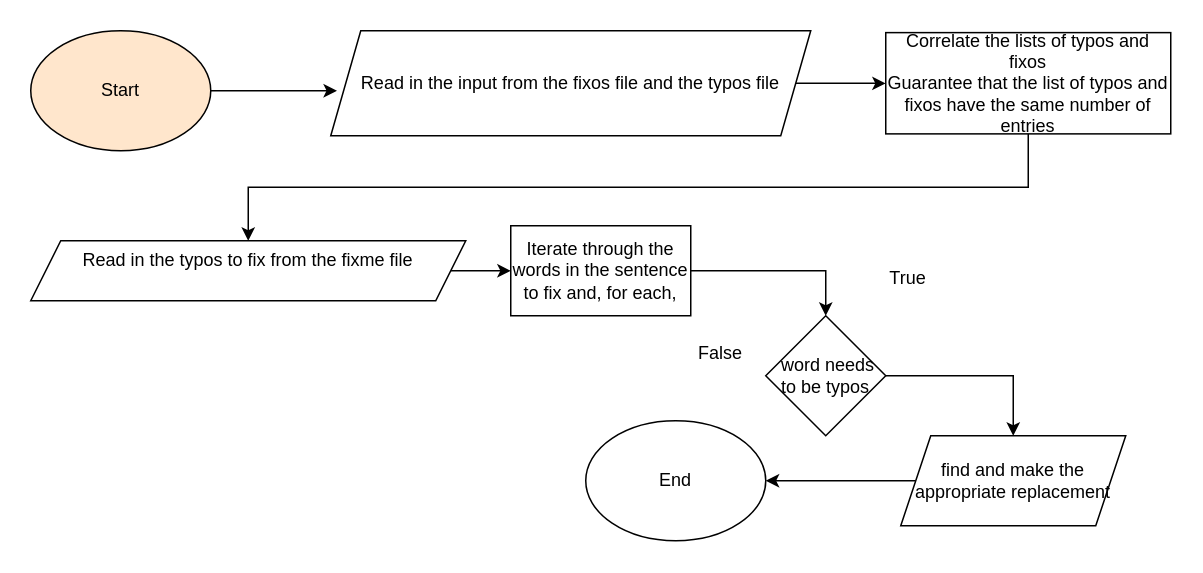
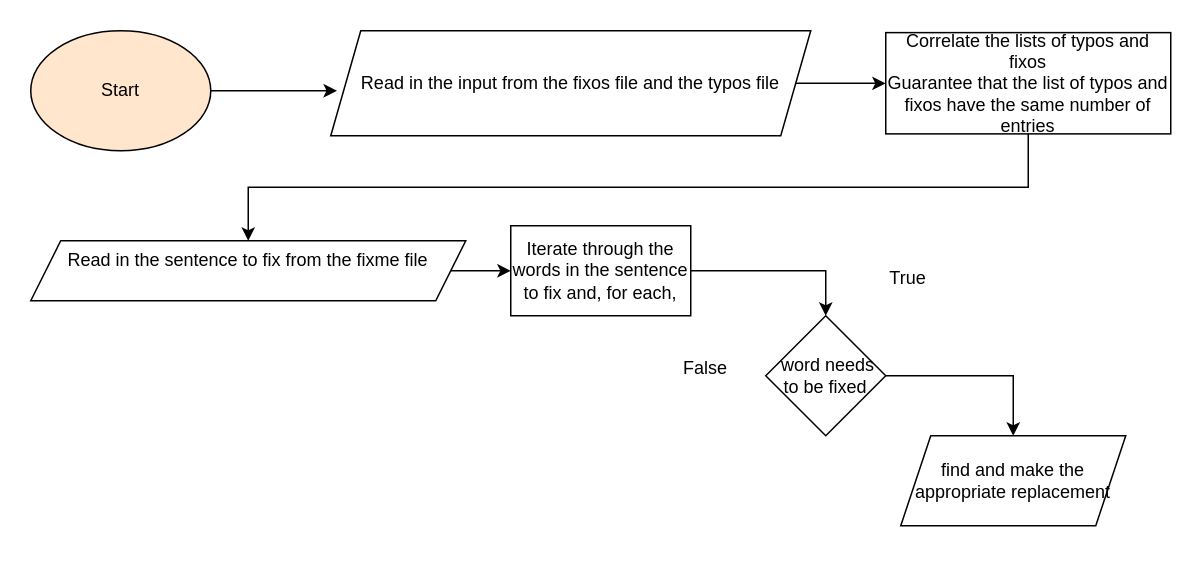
  <mxCell id="0" />
  <mxCell id="1" parent="0" />
  <mxCell id="2" style="edgeStyle=orthogonalEdgeStyle;rounded=0;orthogonalLoop=1;jettySize=auto;html=1;exitX=1;exitY=0.5;exitDx=0;exitDy=0;entryX=0.013;entryY=0.571;entryDx=0;entryDy=0;entryPerimeter=0;" edge="1" parent="1" source="3" target="5"><mxGeometry relative="1" as="geometry" /></mxCell>
  <mxCell id="3" value="Start" style="ellipse;whiteSpace=wrap;html=1;fillColor=#ffe6cc;" vertex="1" parent="1"><mxGeometry y="20" width="120" height="80" as="geometry" x="20" /></mxCell>
  <mxCell id="4" style="edgeStyle=orthogonalEdgeStyle;rounded=0;orthogonalLoop=1;jettySize=auto;html=1;exitX=1;exitY=0.5;exitDx=0;exitDy=0;" edge="1" parent="1" source="5" target="7"><mxGeometry relative="1" as="geometry" /></mxCell>
  <mxCell id="5" value="Read in the input from the fixos file and the typos file" style="shape=parallelogram;perimeter=parallelogramPerimeter;whiteSpace=wrap;html=1;fixedSize=1;" vertex="1" parent="1"><mxGeometry x="220" y="20" width="320" height="70" as="geometry" /></mxCell>
  <mxCell id="6" style="edgeStyle=orthogonalEdgeStyle;rounded=0;orthogonalLoop=1;jettySize=auto;html=1;exitX=0.5;exitY=1;exitDx=0;exitDy=0;" edge="1" parent="1" source="7" target="10"><mxGeometry relative="1" as="geometry" /></mxCell>
  <mxCell id="7" value="Correlate the lists of typos and fixos&lt;br&gt;Guarantee that the list of typos and fixos have the same number of entries&lt;br&gt;" style="rounded=0;whiteSpace=wrap;html=1;" vertex="1" parent="1"><mxGeometry x="590" y="21.25" width="190" height="67.5" as="geometry" /></mxCell>
  <mxCell id="8" style="edgeStyle=orthogonalEdgeStyle;rounded=0;orthogonalLoop=1;jettySize=auto;html=1;exitX=0.5;exitY=1;exitDx=0;exitDy=0;" edge="1" parent="1" source="7" target="7"><mxGeometry relative="1" as="geometry" /></mxCell>
  <mxCell id="9" style="edgeStyle=orthogonalEdgeStyle;rounded=0;orthogonalLoop=1;jettySize=auto;html=1;exitX=1;exitY=0.5;exitDx=0;exitDy=0;entryX=0;entryY=0.5;entryDx=0;entryDy=0;" edge="1" parent="1" source="10" target="12"><mxGeometry relative="1" as="geometry" /></mxCell>
- <mxCell id="10" value="&lt;div&gt;Read in the typos to fix from the fixme file&lt;/div&gt;&lt;div&gt;&lt;br&gt;&lt;/div&gt;" style="shape=parallelogram;perimeter=parallelogramPerimeter;whiteSpace=wrap;html=1;fixedSize=1;" vertex="1" parent="1"><mxGeometry y="160" width="290" height="40" as="geometry" x="20" /></mxCell>
+ <mxCell id="10" value="&lt;div&gt;Read in the sentence to fix from the fixme file&lt;/div&gt;&lt;div&gt;&lt;br&gt;&lt;/div&gt;" style="shape=parallelogram;perimeter=parallelogramPerimeter;whiteSpace=wrap;html=1;fixedSize=1;" vertex="1" parent="1"><mxGeometry y="160" width="290" height="40" as="geometry" x="20" /></mxCell>
  <mxCell id="11" style="edgeStyle=orthogonalEdgeStyle;rounded=0;orthogonalLoop=1;jettySize=auto;html=1;exitX=1;exitY=0.5;exitDx=0;exitDy=0;entryX=0.5;entryY=0;entryDx=0;entryDy=0;" edge="1" parent="1" source="12" target="14"><mxGeometry relative="1" as="geometry" /></mxCell>
  <mxCell id="12" value="Iterate through the words in the sentence to fix and, for each," style="rounded=0;whiteSpace=wrap;html=1;" vertex="1" parent="1"><mxGeometry x="340" y="150" width="120" height="60" as="geometry" /></mxCell>
  <mxCell id="13" style="edgeStyle=orthogonalEdgeStyle;rounded=0;orthogonalLoop=1;jettySize=auto;html=1;exitX=1;exitY=0.5;exitDx=0;exitDy=0;entryX=0.5;entryY=0;entryDx=0;entryDy=0;" edge="1" parent="1" source="14" target="16"><mxGeometry relative="1" as="geometry" /></mxCell>
- <mxCell id="14" value="&amp;nbsp;word needs to be typos" style="rhombus;whiteSpace=wrap;html=1;" vertex="1" parent="1"><mxGeometry x="510" y="210" width="80" height="80" as="geometry" /></mxCell>
- <mxCell id="15" style="edgeStyle=orthogonalEdgeStyle;rounded=0;orthogonalLoop=1;jettySize=auto;html=1;exitX=0;exitY=0.5;exitDx=0;exitDy=0;entryX=1;entryY=0.5;entryDx=0;entryDy=0;" edge="1" parent="1" source="16" target="18"><mxGeometry relative="1" as="geometry" /></mxCell>
+ <mxCell id="14" value="&amp;nbsp;word needs to be fixed" style="rhombus;whiteSpace=wrap;html=1;" vertex="1" parent="1"><mxGeometry x="510" y="210" width="80" height="80" as="geometry" /></mxCell>
  <mxCell id="16" value="find and make the appropriate replacement" style="shape=parallelogram;perimeter=parallelogramPerimeter;whiteSpace=wrap;html=1;fixedSize=1;" vertex="1" parent="1"><mxGeometry x="600" y="290" width="150" height="60" as="geometry" /></mxCell>
  <mxCell id="17" value="True" style="text;html=1;strokeColor=none;fillColor=none;align=center;verticalAlign=middle;whiteSpace=wrap;rounded=0;" vertex="1" parent="1"><mxGeometry x="575" y="170" width="60" height="30" as="geometry" /></mxCell>
- <mxCell id="18" value="End" style="ellipse;whiteSpace=wrap;html=1;" vertex="1" parent="1"><mxGeometry x="390" y="280" width="120" height="80" as="geometry" /></mxCell>
- <mxCell id="19" value="False" style="text;html=1;strokeColor=none;fillColor=none;align=center;verticalAlign=middle;whiteSpace=wrap;rounded=0;" vertex="1" parent="1"><mxGeometry x="450" y="220" width="60" height="30" as="geometry" /></mxCell>
+ <mxCell id="19" value="False" style="text;html=1;strokeColor=none;fillColor=none;align=center;verticalAlign=middle;whiteSpace=wrap;rounded=0;" vertex="1" parent="1"><mxGeometry x="440" y="230" width="60" height="30" as="geometry" /></mxCell>
